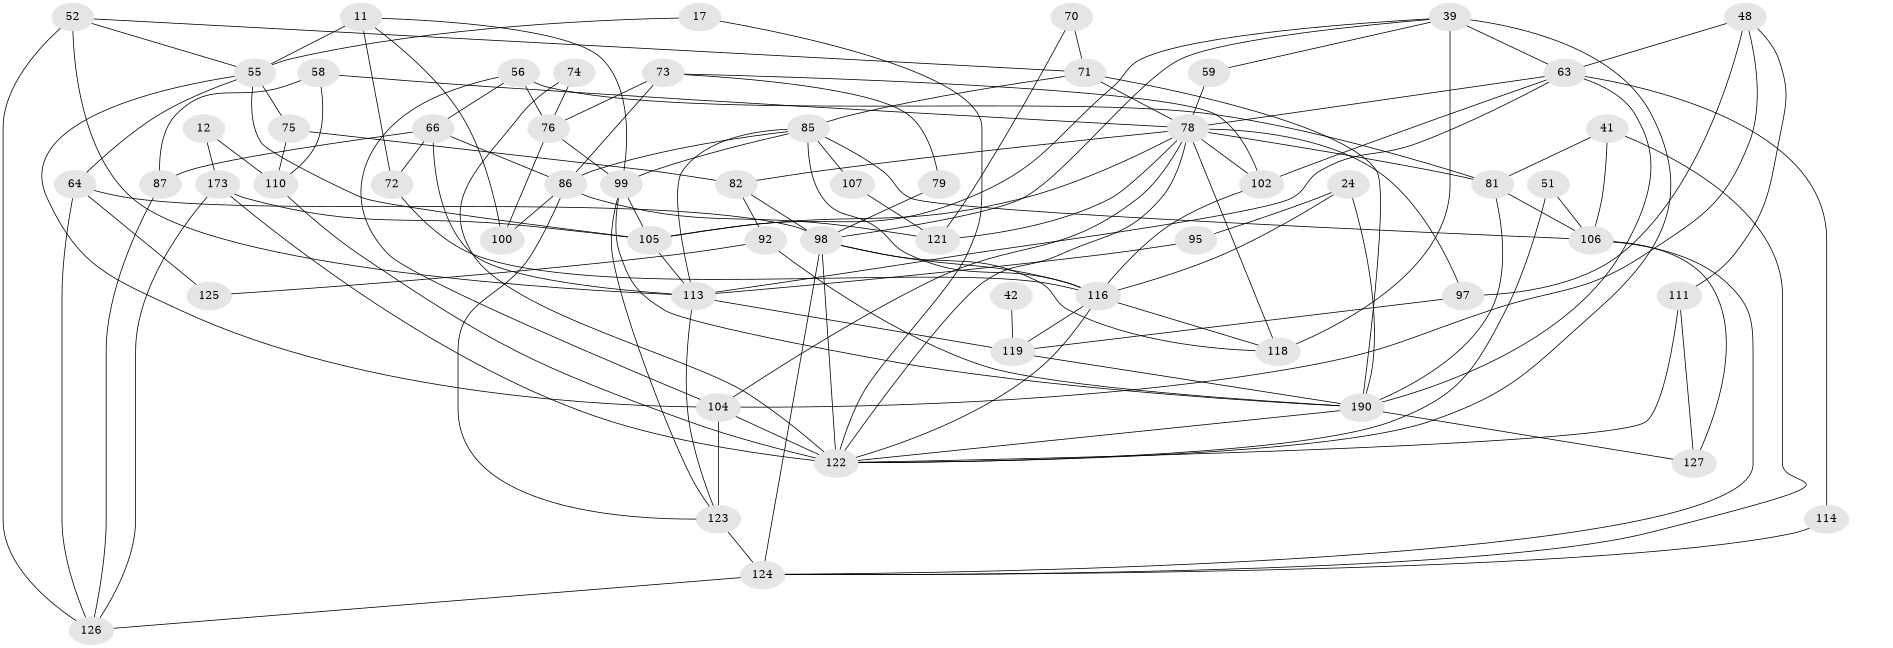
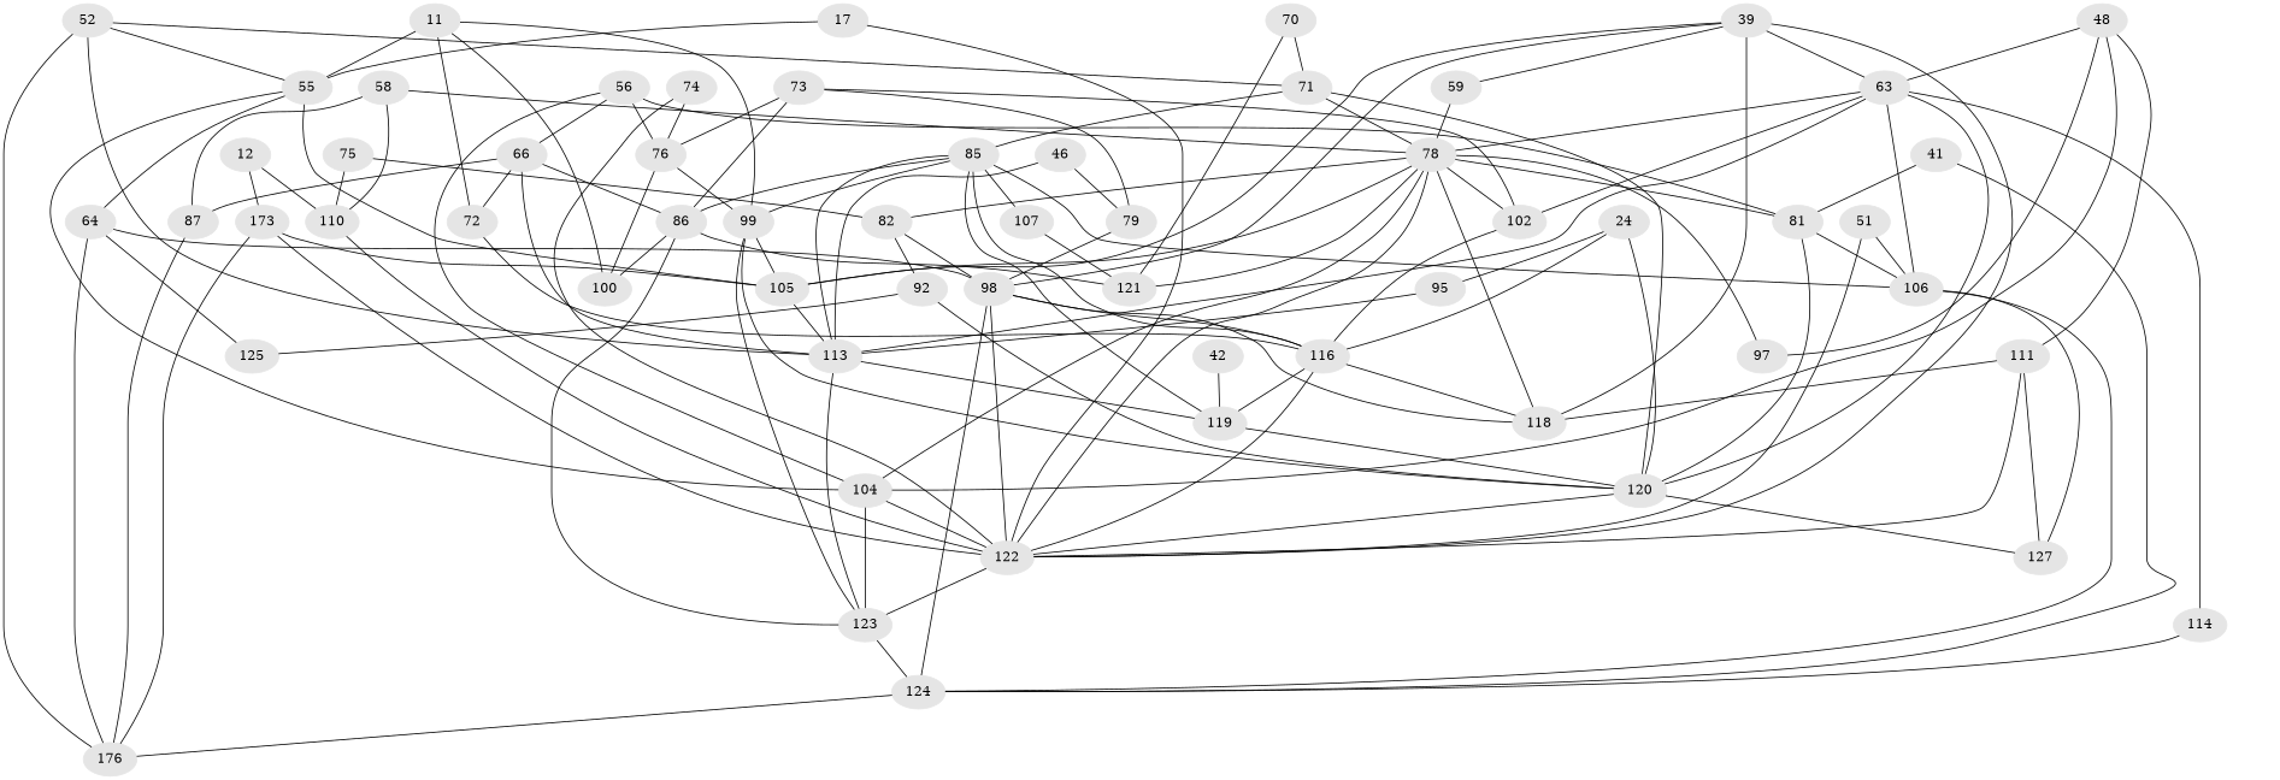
  graph {
    node [color=gray90 style=filled]
    55 [super="+42"]
    105 [super="+23+34"]
    104 [super="+60+101"]
    64
    75
    11
    72
    99 [super="+44+37"]
    100
    116 [super="+76"]
-   120 [super="+33+117" label=190]
+   120 [super="+33+117"]
    123 [super="+28+115+90"]
    n13 [label=173]
    12
    110
    122 [super="+77+15+88+108"]
-   126 [super="+38"]
+   126 [super="+38" label=176]
    124 [super="+89"]
    17
    24
    95
    113 [super="+7+93+32+112"]
    118 [super="+4"]
    119 [super="+61+94"]
    127
    39 [super="+22"]
    59
    63 [super="+18"]
    98 [super="+69+91"]
    78 [super="+36+43"]
    106 [super="+8"]
    102
    114
    81 [super="+25+62"]
    41
+   46
    79
    n38 [label=42]
    48
    97
    111
    87
    107
    121
    51
    52 [super="+13"]
    71 [super="+49"]
    85 [super="+2+83"]
    125
    82
    56
    66
    n53 [label=76]
    86 [super="+84"]
    58
    70
    73 [super="+19"]
    74
    92
    55 -- 105
    55 -- 104
    55 -- 64
-   55 -- 75
    105 -- 113
    104 -- 123 [weight=3]
    104 -- 122 [weight=2]
    64 -- 126 [weight=2]
    64 -- 98 [weight=3]
    64 -- 125
    75 -- 110
    75 -- 82
    11 -- 55 [weight=2]
    11 -- 72
    11 -- 99
    11 -- 100
    72 -- 116
    99 -- 105 [weight=2]
    99 -- 120 [weight=2]
    99 -- 123
    116 -- 122
    116 -- 118
    116 -- 119
    120 -- 122 [weight=2]
    120 -- 127
    123 -- 124 [weight=2]
    n13 -- 105
    n13 -- 122 [weight=2]
    n13 -- 126
    12 -- n13
    12 -- 110
    110 -- 122
+   122 -- 123 [weight=2]
    124 -- 126
    17 -- 55
    17 -- 122
    24 -- 116
    24 -- 120
    24 -- 95
    95 -- 113
    113 -- 123 [weight=2]
    113 -- 119 [weight=3]
    119 -- 120
    39 -- 105
    39 -- 122
    39 -- 118 [weight=2]
    39 -- 59
    39 -- 63
    39 -- 98
    59 -- 78
    63 -- 120 [weight=2]
    63 -- 113
    63 -- 78
-   41 -- 106
+   63 -- 106
    63 -- 102
    63 -- 114
    98 -- 116 [weight=2]
    98 -- 122 [weight=2]
    98 -- 124
    98 -- 118
    78 -- 105
    78 -- 104
    78 -- 122 [weight=2]
    78 -- 118
    78 -- 102
    78 -- 81 [weight=2]
    78 -- 97
    78 -- 121
    78 -- 82
    106 -- 124
    106 -- 127
    102 -- 116
    114 -- 124
    81 -- 120 [weight=3]
    81 -- 106
    41 -- 124
    41 -- 81
+   46 -- 113
+   46 -- 79
    79 -- 98
    n38 -- 119
    48 -- 104
    48 -- 63
    48 -- 97
    48 -- 111
    111 -- 122 [weight=2]
+   111 -- 118
    111 -- 127
    87 -- 126
    107 -- 121
    51 -- 122
    51 -- 106
    52 -- 55
    52 -- 126
    52 -- 113 [weight=2]
    52 -- 71
    71 -- 120 [weight=3]
    71 -- 78 [weight=2]
    71 -- 85 [weight=2]
    85 -- 99
    85 -- 116 [weight=2]
    85 -- 113
-   97 -- 119 [weight=2]
+   85 -- 119 [weight=2]
    85 -- 106 [weight=3]
    85 -- 107
    85 -- 86
    82 -- 98
    82 -- 92
    56 -- 104
    56 -- 81
    56 -- 66
    56 -- n53
    66 -- 72
    66 -- 113
    66 -- 87
    66 -- 86
    n53 -- 99
    n53 -- 100
    86 -- 100
    86 -- 123
    86 -- 121 [weight=2]
    58 -- 110
    58 -- 78
    58 -- 87
    70 -- 121
    70 -- 71
    73 -- 102
    73 -- 79
    73 -- n53
    73 -- 86 [weight=2]
    74 -- 122
    74 -- n53
    92 -- 120
    92 -- 125
  }
